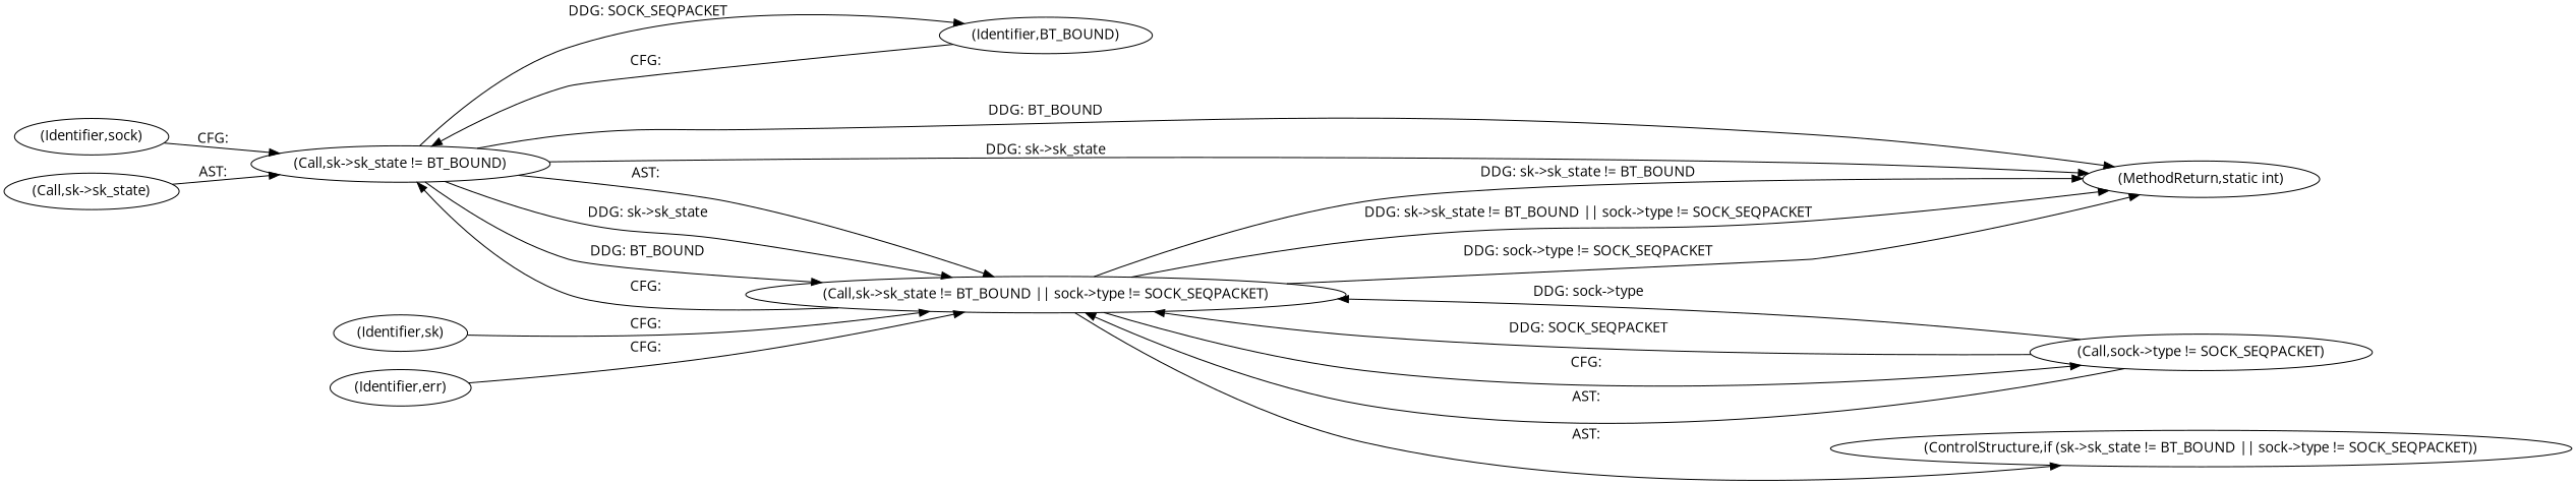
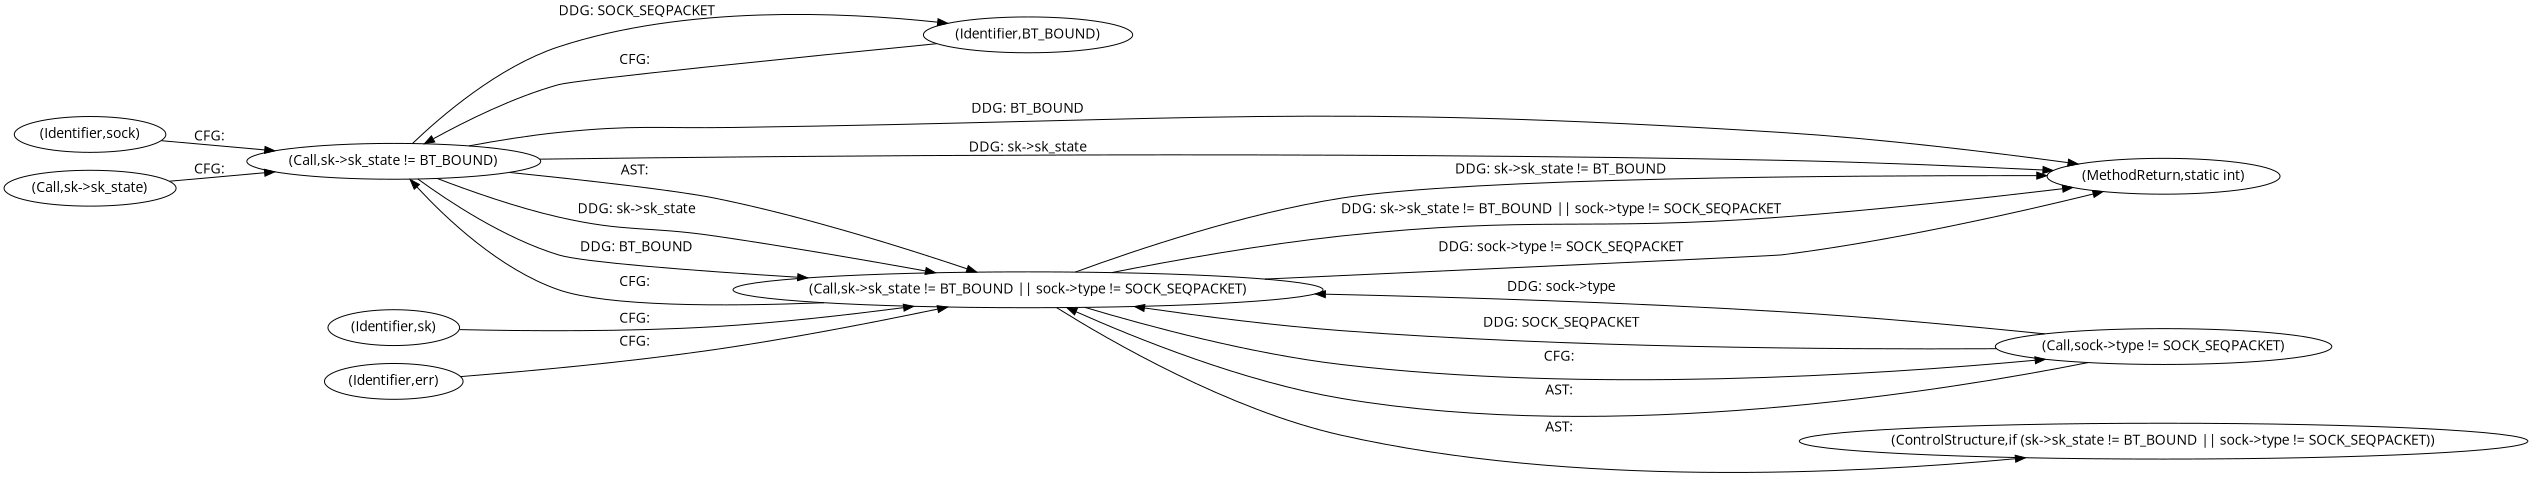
  digraph {
    fontname="Open Sans"
    rankdir=LR
    node [fontname="Open Sans"]
    edge [fontname="Open Sans"]
    n1 [label="(Call,sk->sk_state != BT_BOUND)"]
    n2 [label="(Call,sk->sk_state != BT_BOUND || sock->type != SOCK_SEQPACKET)"]
    n3 [label="(Identifier,BT_BOUND)"]
    n4 [label="(MethodReturn,static int)"]
    n5 [label="(ControlStructure,if (sk->sk_state != BT_BOUND || sock->type != SOCK_SEQPACKET))"]
    n6 [label="(Call,sock->type != SOCK_SEQPACKET)"]
    n7 [label="(Identifier,sock)"]
    n8 [label="(Identifier,sk)"]
    n9 [label="(Call,sk->sk_state)"]
    n10 [label="(Identifier,err)"]
    n1 -> n2 [label="AST: "]
    n1 -> n2 [label="DDG: sk->sk_state"]
    n1 -> n2 [label="DDG: BT_BOUND"]
    n1 -> n3 [label="DDG: SOCK_SEQPACKET"]
    n1 -> n4 [label="DDG: BT_BOUND"]
    n1 -> n4 [label="DDG: sk->sk_state"]
    n2 -> n1 [label="CFG: "]
    n2 -> n4 [label="DDG: sk->sk_state != BT_BOUND"]
    n2 -> n4 [label="DDG: sk->sk_state != BT_BOUND || sock->type != SOCK_SEQPACKET"]
    n2 -> n4 [label="DDG: sock->type != SOCK_SEQPACKET"]
    n2 -> n5 [label="AST: "]
    n2 -> n6 [label="CFG: "]
    n3 -> n1 [label="CFG: "]
    n6 -> n2 [label="AST: "]
    n6 -> n2 [label="DDG: sock->type"]
    n6 -> n2 [label="DDG: SOCK_SEQPACKET"]
    n7 -> n1 [label="CFG: "]
    n8 -> n2 [label="CFG: "]
-   n9 -> n1 [label="AST: "]
+   n9 -> n1 [label="CFG: "]
    n10 -> n2 [label="CFG: "]
  }
